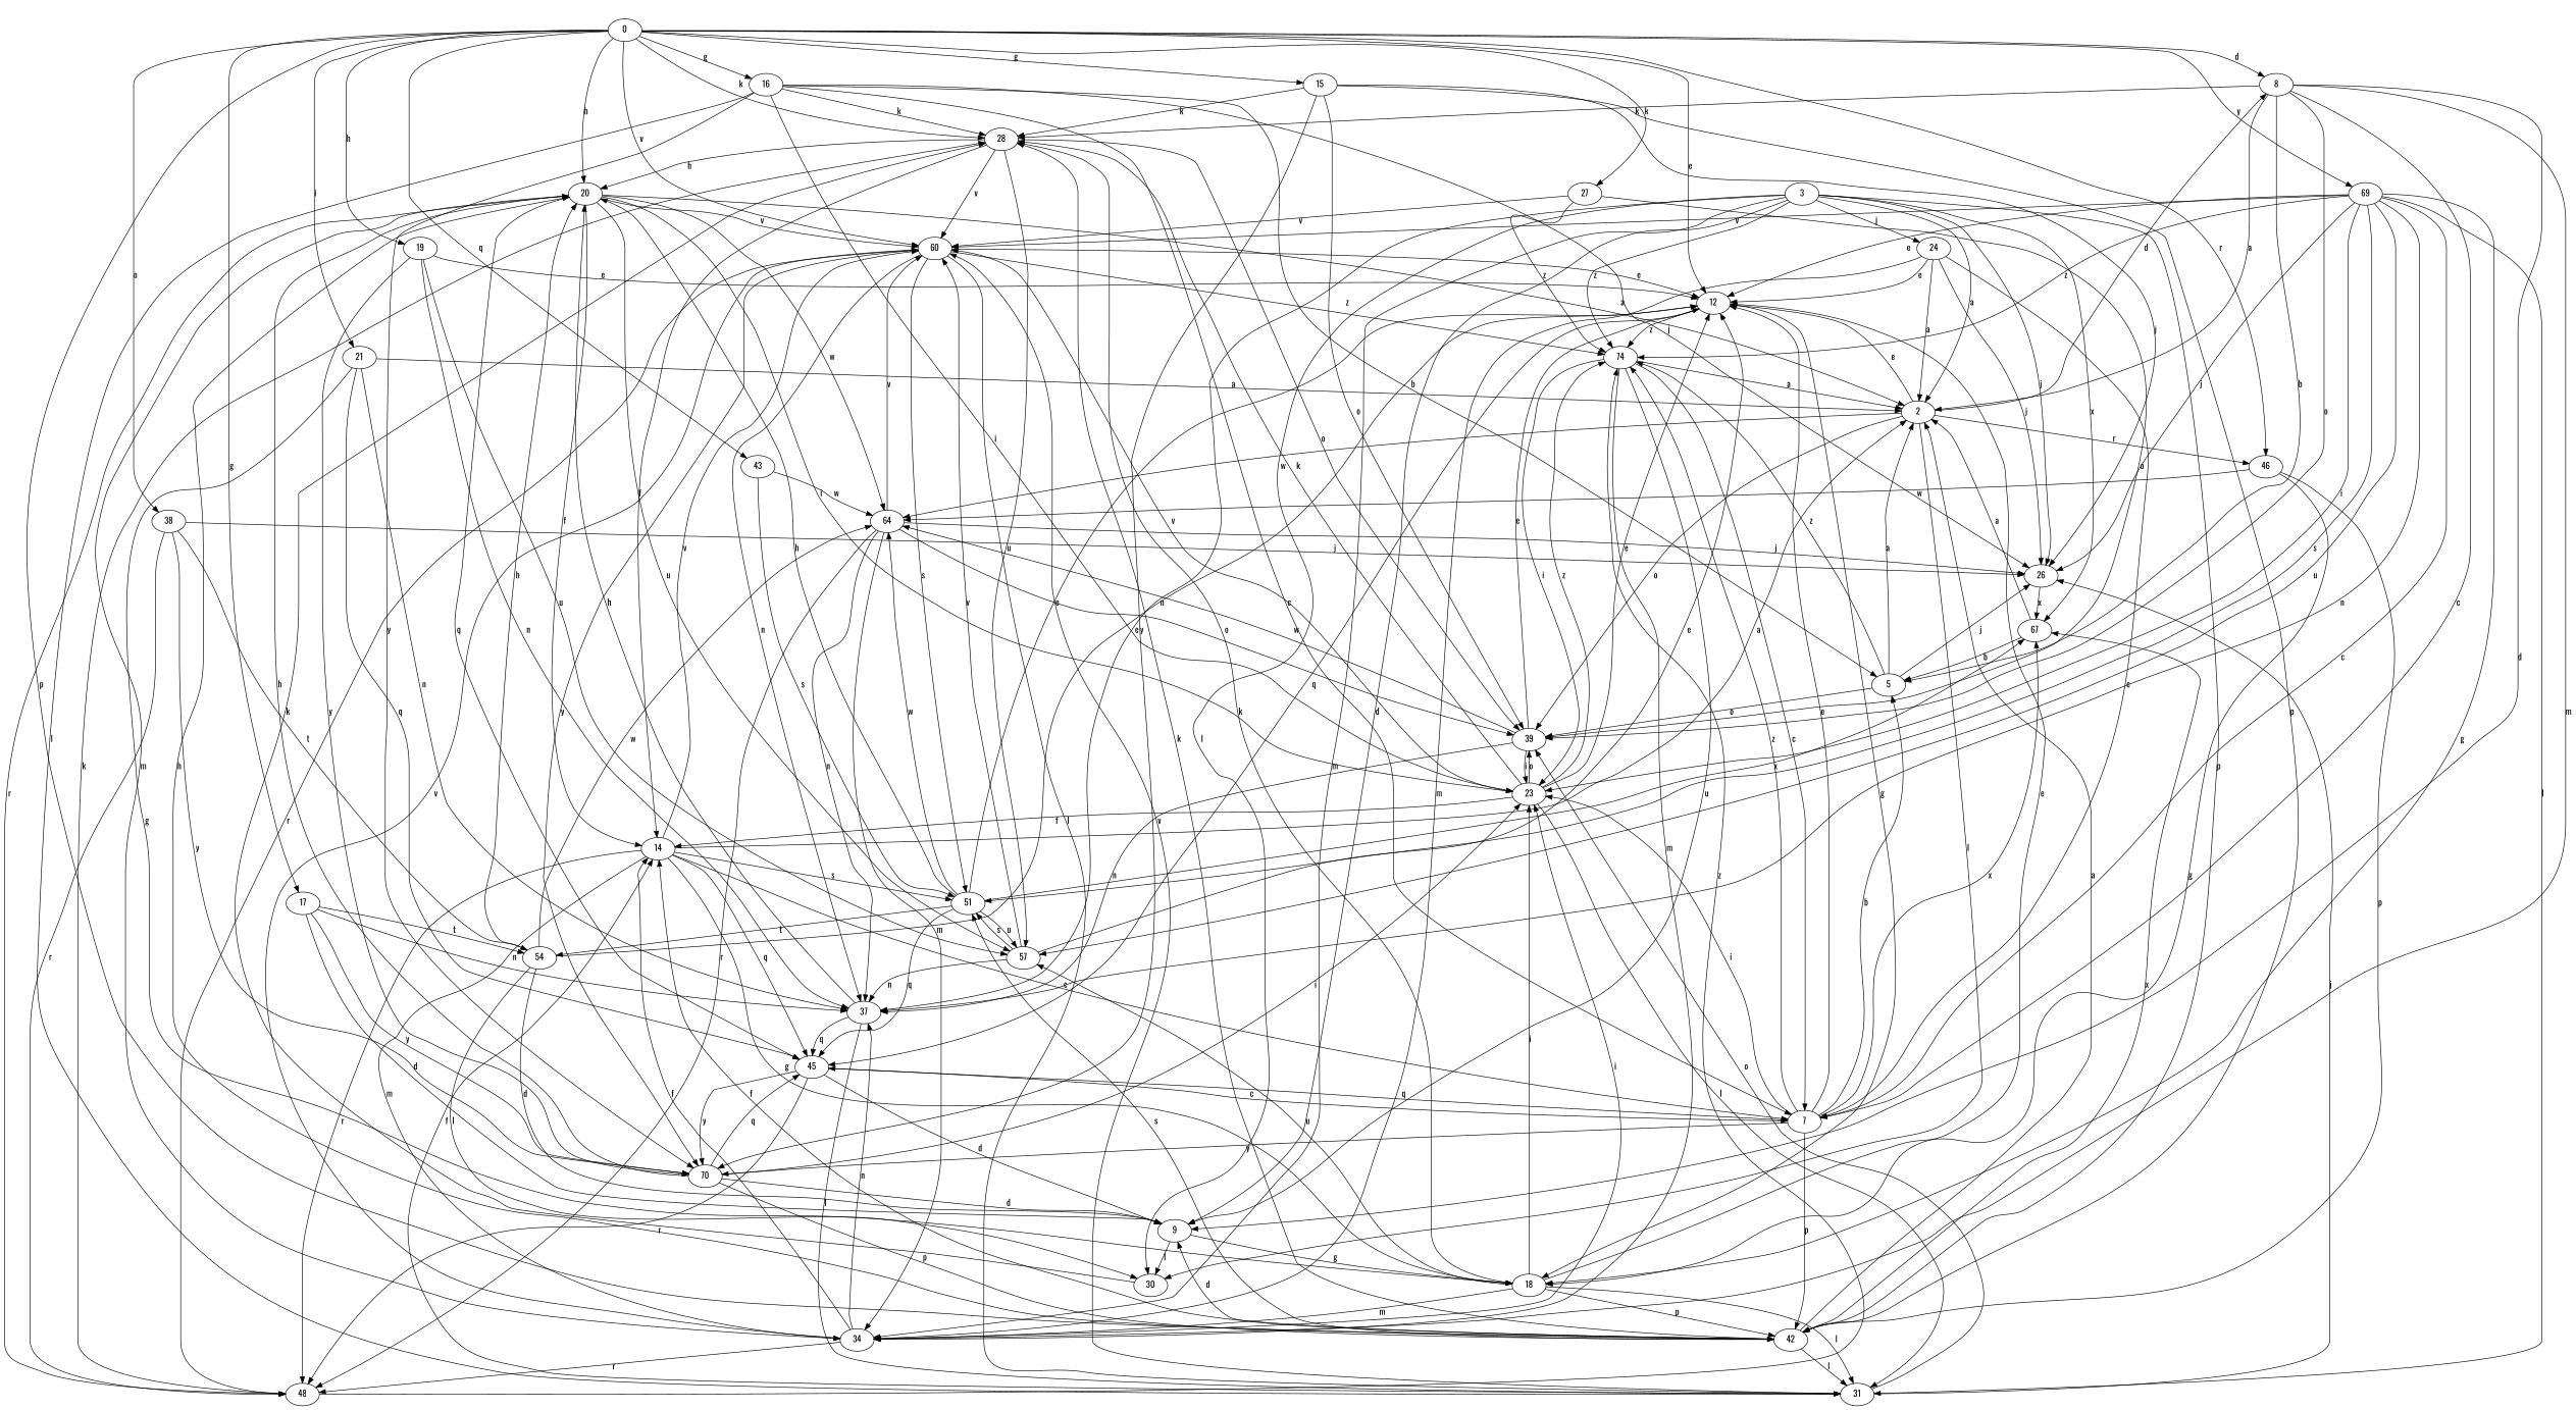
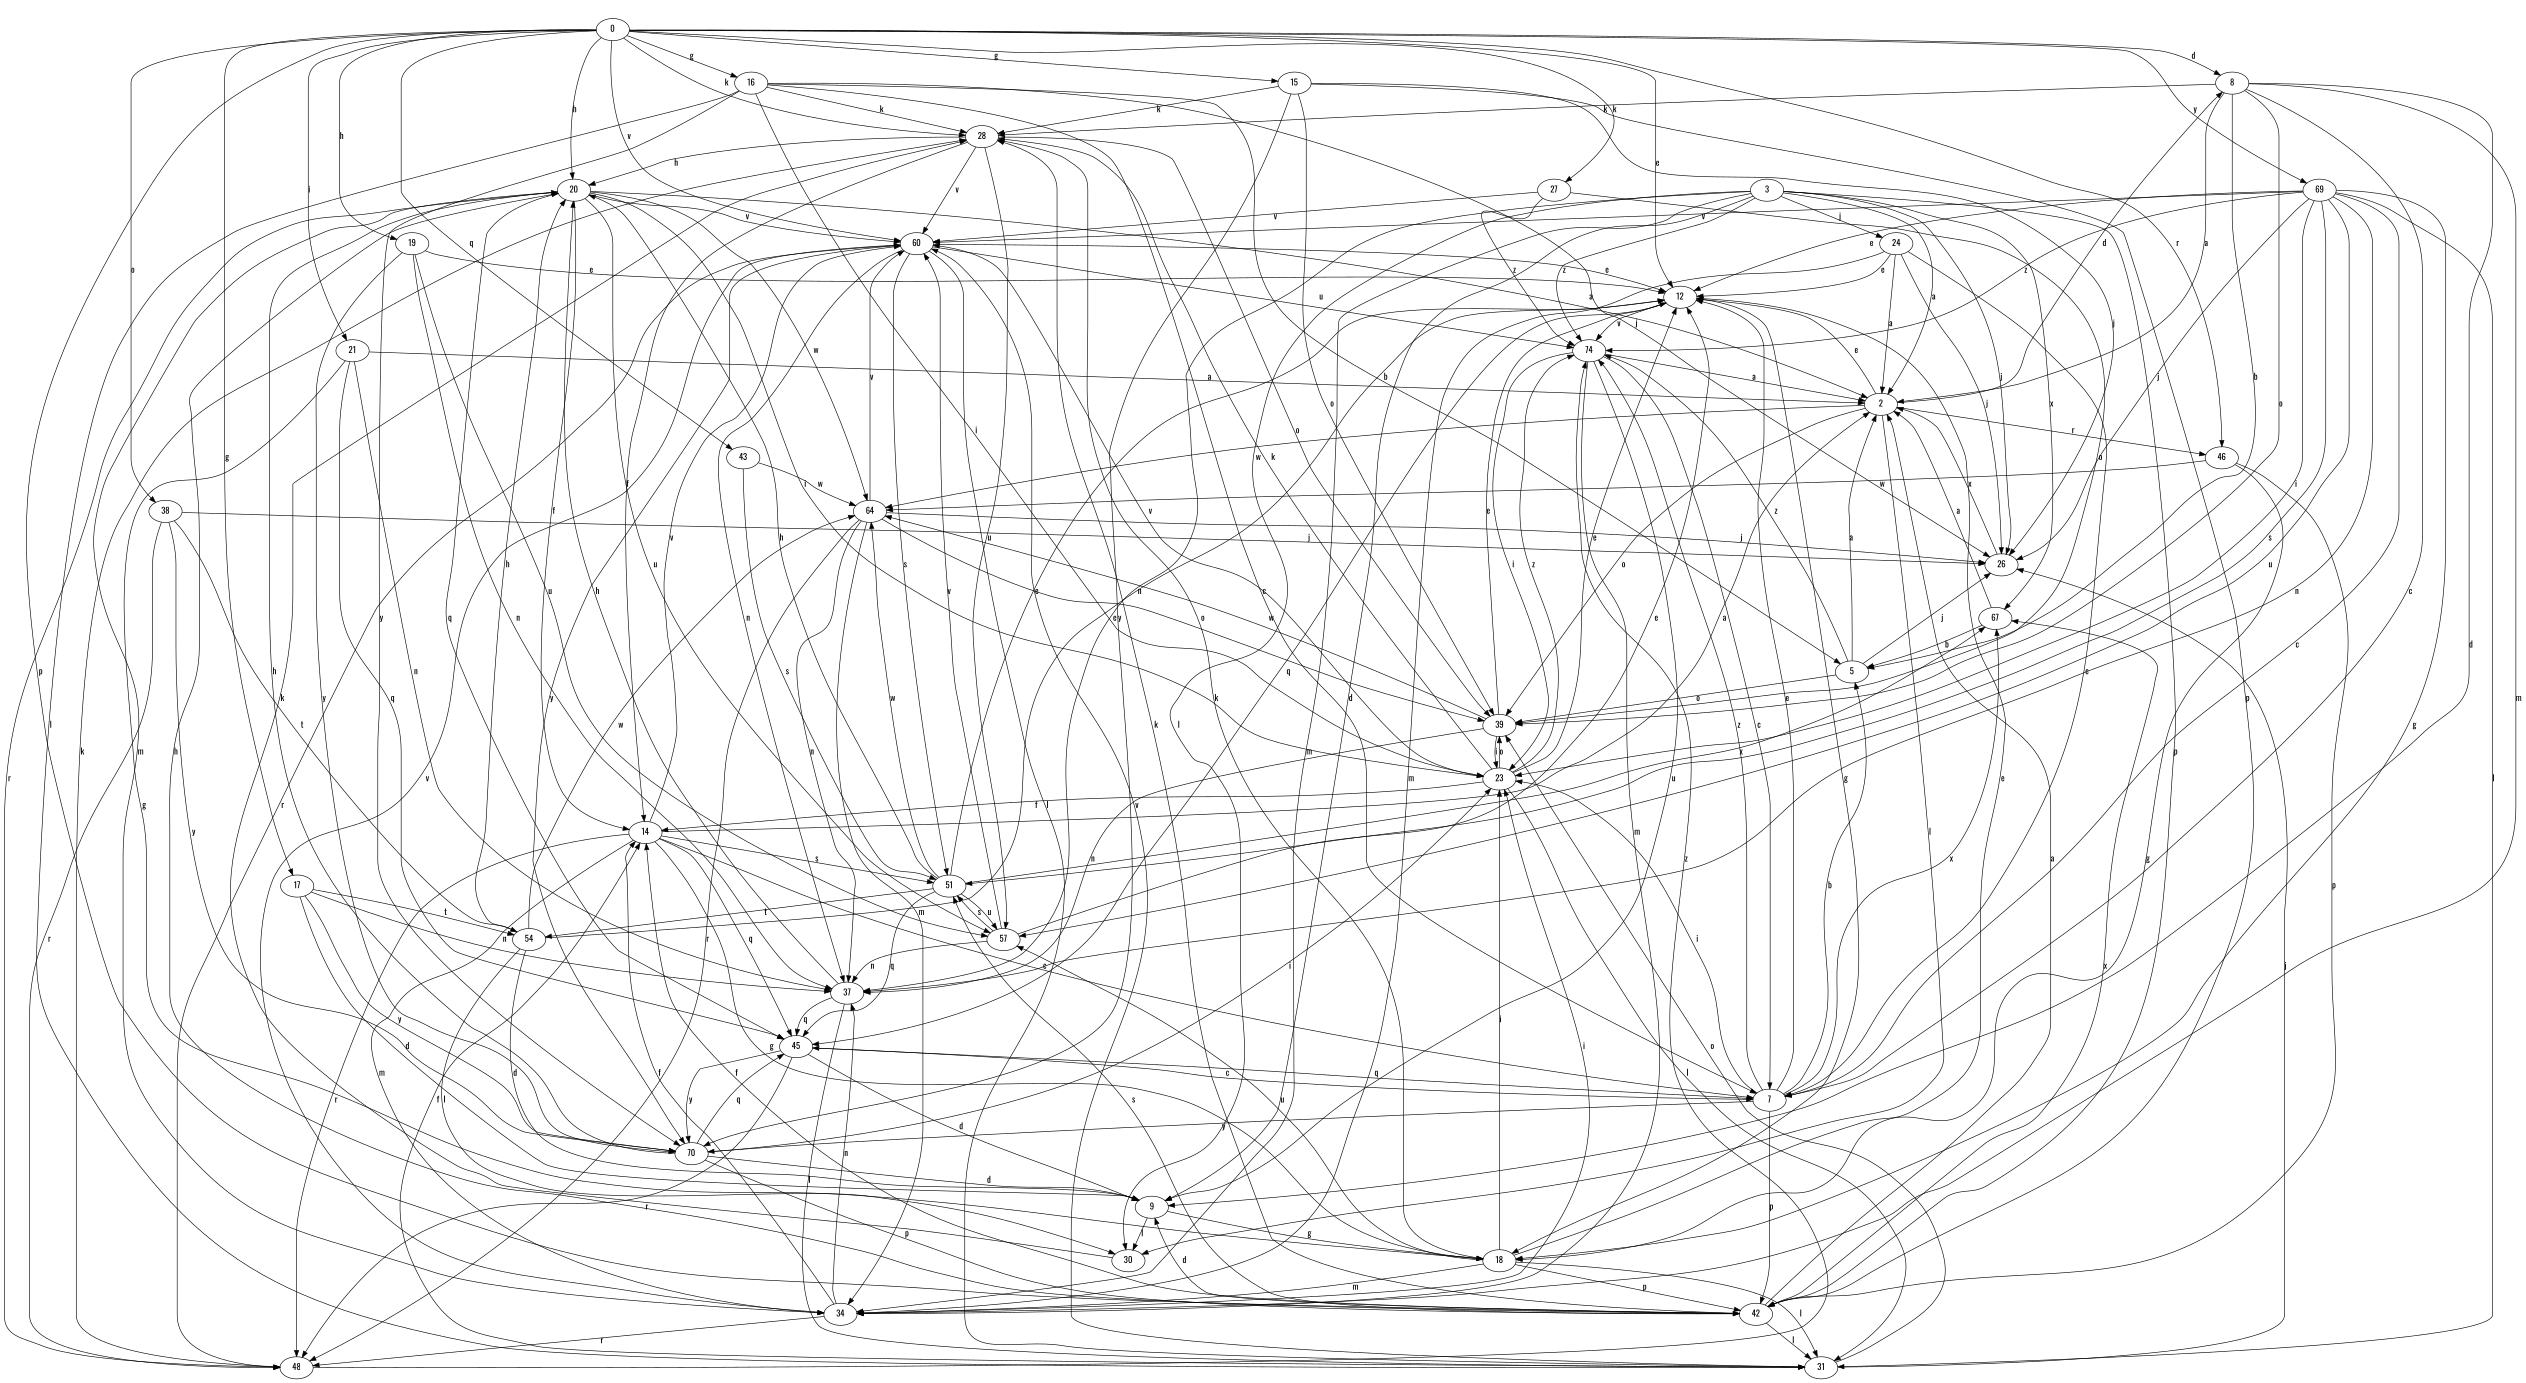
  strict digraph {
    fontname=Oswald
    node [fontname=Oswald]
    edge [fontname=Oswald]
    0
    8
    12
    15
    16
    17
    19
    20
    21
    27
    28
    38
    42
    43
    46
    60
    69
    3
    2
    30
    9
    24
    26
    34
    37
    67
    74
    39
    5
    7
    45
    18
    70
    23
    31
    54
    57
    64
    14
    48
    51
    0 -> 8 [label=d]
    0 -> 12 [label=e]
    0 -> 15 [label=g]
    0 -> 16 [label=g]
    0 -> 17 [label=g]
    0 -> 19 [label=h]
    0 -> 20 [label=h]
    0 -> 21 [label=i]
    0 -> 27 [label=k]
    0 -> 28 [label=k]
    0 -> 38 [label=o]
    0 -> 42 [label=p]
    0 -> 43 [label=q]
    0 -> 46 [label=r]
    0 -> 60 [label=v]
    0 -> 69 [label=y]
    8 -> 28 [label=k]
    8 -> 2 [label=a]
    8 -> 9 [label=d]
    8 -> 34 [label=m]
    8 -> 39 [label=o]
    8 -> 5 [label=b]
    8 -> 7 [label=c]
-   12 -> 74 [label=z]
+   12 -> 74 [label=v]
    12 -> 45 [label=q]
    12 -> 18 [label=g]
    15 -> 28 [label=k]
    15 -> 42 [label=p]
    15 -> 26 [label=j]
    15 -> 39 [label=o]
    15 -> 70 [label=y]
    16 -> 28 [label=k]
    16 -> 26 [label=j]
    16 -> 5 [label=b]
    16 -> 7 [label=c]
    16 -> 70 [label=y]
    16 -> 23 [label=i]
    16 -> 31 [label=l]
    17 -> 9 [label=d]
    17 -> 37 [label=n]
    17 -> 70 [label=y]
    17 -> 54 [label=t]
    19 -> 12 [label=e]
    19 -> 37 [label=n]
    19 -> 70 [label=y]
    19 -> 57 [label=u]
    20 -> 60 [label=v]
    20 -> 2 [label=a]
    20 -> 34 [label=m]
    20 -> 45 [label=q]
    20 -> 23 [label=i]
    20 -> 57 [label=u]
    20 -> 64 [label=w]
    20 -> 14 [label=f]
    20 -> 48 [label=r]
    21 -> 2 [label=a]
    21 -> 37 [label=n]
    21 -> 45 [label=q]
    21 -> 18 [label=g]
    27 -> 60 [label=v]
    27 -> 74 [label=z]
    27 -> 39 [label=o]
    28 -> 20 [label=h]
    28 -> 60 [label=v]
    28 -> 39 [label=o]
    28 -> 57 [label=u]
    28 -> 14 [label=f]
    38 -> 26 [label=j]
    38 -> 70 [label=y]
    38 -> 54 [label=t]
    38 -> 48 [label=r]
    42 -> 20 [label=h]
    42 -> 28 [label=k]
    42 -> 2 [label=a]
    42 -> 9 [label=d]
    42 -> 67 [label=x]
    42 -> 31 [label=l]
    42 -> 14 [label=f]
    42 -> 51 [label=s]
    43 -> 64 [label=w]
    43 -> 51 [label=s]
    46 -> 42 [label=p]
    46 -> 18 [label=g]
    46 -> 64 [label=w]
    60 -> 12 [label=e]
    60 -> 37 [label=n]
-   60 -> 74 [label=z]
+   60 -> 74 [label=u]
    60 -> 70 [label=y]
    60 -> 31 [label=l]
    60 -> 48 [label=r]
    60 -> 51 [label=s]
    69 -> 12 [label=e]
    69 -> 60 [label=v]
    69 -> 26 [label=j]
    69 -> 37 [label=n]
    69 -> 74 [label=z]
    69 -> 7 [label=c]
    69 -> 18 [label=g]
    69 -> 23 [label=i]
    69 -> 31 [label=l]
    69 -> 57 [label=u]
    69 -> 51 [label=s]
    3 -> 42 [label=p]
    3 -> 2 [label=a]
    3 -> 30 [label=l]
    3 -> 9 [label=d]
    3 -> 24 [label=j]
    3 -> 26 [label=j]
    3 -> 34 [label=m]
    3 -> 37 [label=n]
    3 -> 67 [label=x]
    3 -> 74 [label=z]
    2 -> 8 [label=d]
    2 -> 12 [label=e]
    2 -> 46 [label=r]
    2 -> 30 [label=l]
    2 -> 39 [label=o]
    2 -> 64 [label=w]
    30 -> 28 [label=k]
    9 -> 30 [label=l]
    9 -> 18 [label=g]
    24 -> 12 [label=e]
    24 -> 2 [label=a]
    24 -> 26 [label=j]
    24 -> 34 [label=m]
    24 -> 7 [label=c]
-   26 -> 67 [label=x]
+   26 -> 2 [label=x]
    34 -> 60 [label=v]
    34 -> 37 [label=n]
    34 -> 23 [label=i]
    34 -> 14 [label=f]
    34 -> 48 [label=r]
    37 -> 20 [label=h]
    37 -> 45 [label=q]
    37 -> 31 [label=l]
    67 -> 2 [label=a]
    67 -> 5 [label=b]
    74 -> 2 [label=a]
    74 -> 9 [label=u]
    74 -> 34 [label=m]
    74 -> 7 [label=c]
    74 -> 23 [label=i]
    39 -> 12 [label=e]
    39 -> 37 [label=n]
    39 -> 23 [label=i]
    39 -> 64 [label=w]
    5 -> 2 [label=a]
    5 -> 26 [label=j]
    5 -> 74 [label=z]
    5 -> 39 [label=o]
    7 -> 12 [label=e]
    7 -> 42 [label=p]
    7 -> 67 [label=x]
    7 -> 74 [label=z]
    7 -> 5 [label=b]
    7 -> 45 [label=q]
    7 -> 70 [label=y]
    7 -> 23 [label=i]
    45 -> 9 [label=d]
    45 -> 7 [label=c]
    45 -> 70 [label=y]
    45 -> 48 [label=r]
    18 -> 12 [label=e]
    18 -> 28 [label=k]
    18 -> 42 [label=p]
    18 -> 34 [label=m]
    18 -> 23 [label=i]
    18 -> 31 [label=l]
    18 -> 57 [label=u]
    70 -> 20 [label=h]
    70 -> 42 [label=p]
    70 -> 9 [label=d]
    70 -> 45 [label=q]
    70 -> 23 [label=i]
    23 -> 12 [label=e]
    23 -> 28 [label=k]
    23 -> 60 [label=v]
    23 -> 74 [label=z]
    23 -> 39 [label=o]
    23 -> 31 [label=l]
    23 -> 14 [label=f]
    31 -> 60 [label=v]
    31 -> 26 [label=j]
    31 -> 39 [label=o]
    31 -> 14 [label=f]
    54 -> 12 [label=e]
    54 -> 20 [label=h]
    54 -> 30 [label=l]
    54 -> 9 [label=d]
    54 -> 64 [label=w]
    57 -> 12 [label=e]
    57 -> 60 [label=v]
    57 -> 37 [label=n]
    57 -> 51 [label=s]
    64 -> 60 [label=v]
    64 -> 26 [label=j]
    64 -> 34 [label=m]
    64 -> 37 [label=n]
    64 -> 39 [label=o]
    64 -> 48 [label=r]
    14 -> 60 [label=v]
    14 -> 2 [label=a]
    14 -> 34 [label=m]
    14 -> 7 [label=c]
    14 -> 45 [label=q]
    14 -> 18 [label=g]
    14 -> 48 [label=r]
    14 -> 51 [label=s]
    48 -> 28 [label=k]
    48 -> 74 [label=z]
    51 -> 12 [label=e]
    51 -> 20 [label=h]
    51 -> 67 [label=x]
    51 -> 45 [label=q]
    51 -> 54 [label=t]
    51 -> 57 [label=u]
    51 -> 64 [label=w]
  }
